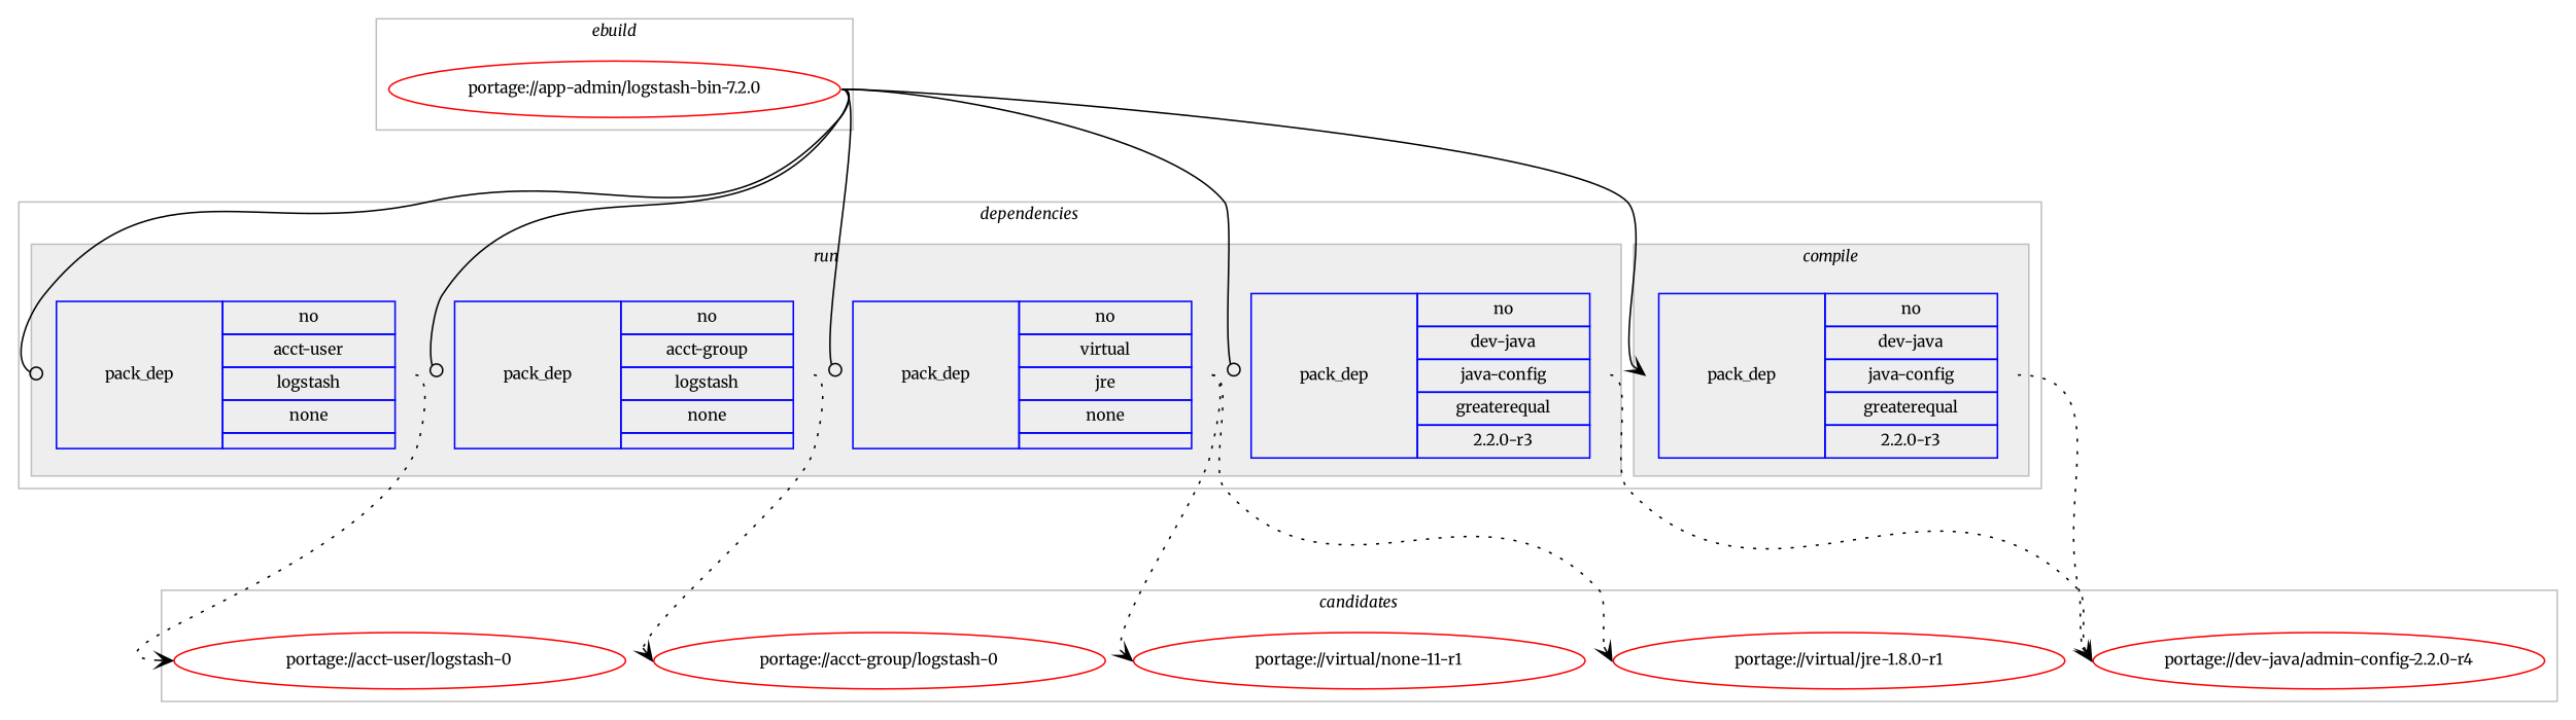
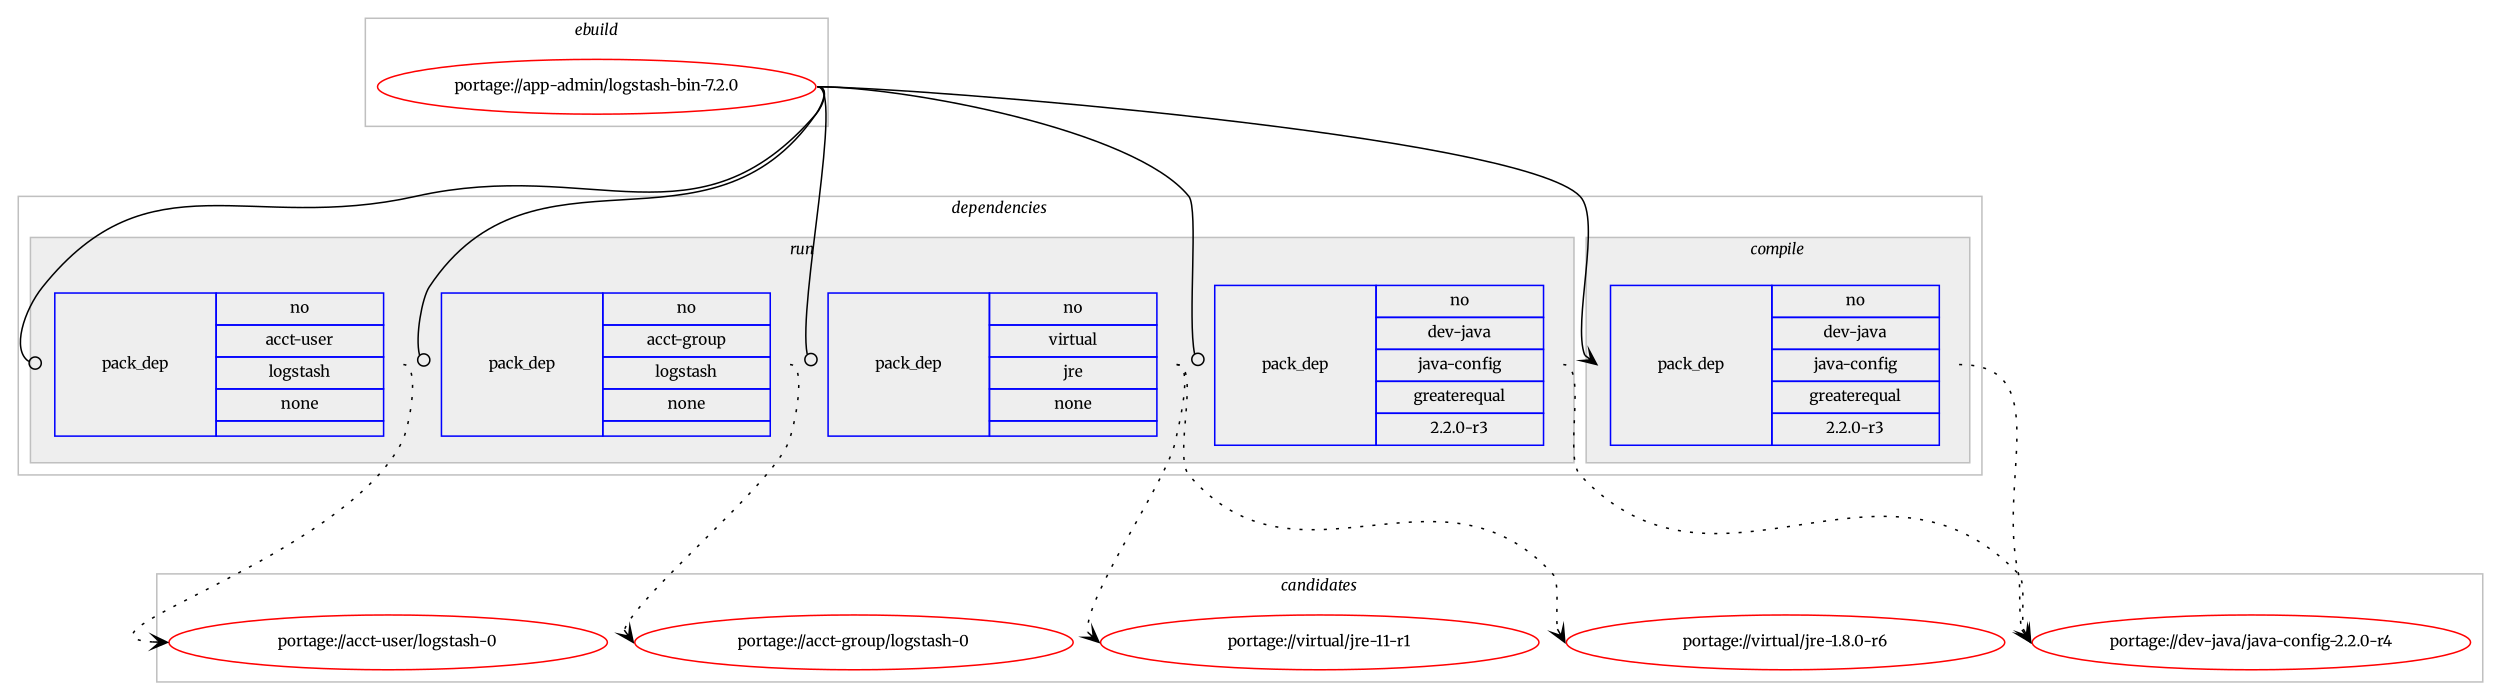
  digraph {
    compound=true
    concentrate=true
    fontname=Merriweather
    fontsize=10
    newrank=true
    rankdir=TB
    ranksep=1.5
    node [color=red fontname=Merriweather fontsize=10]
    edge [arrowhead=vee fontname=Merriweather headport=w style=dotted tailport=e weight=100]
    n1 [label="portage://app-admin/logstash-bin-7.2.0" width=4]
    n2 [color=blue label=<<TABLE BORDER="0" CELLBORDER="1" CELLSPACING="0" CELLPADDING="4" WIDTH="220"><TR><TD ROWSPAN="6" CELLPADDING="30">pack_dep</TD></TR><TR><TD WIDTH="110">no</TD></TR><TR><TD>dev-java</TD></TR><TR><TD>java-config</TD></TR><TR><TD>greaterequal</TD></TR><TR><TD>2.2.0-r3</TD></TR></TABLE>> shape=none]
    n3 [color=blue label=<<TABLE BORDER="0" CELLBORDER="1" CELLSPACING="0" CELLPADDING="4" WIDTH="220"><TR><TD ROWSPAN="6" CELLPADDING="30">pack_dep</TD></TR><TR><TD WIDTH="110">no</TD></TR><TR><TD>acct-group</TD></TR><TR><TD>logstash</TD></TR><TR><TD>none</TD></TR><TR><TD></TD></TR></TABLE>> shape=none]
    n4 [color=blue label=<<TABLE BORDER="0" CELLBORDER="1" CELLSPACING="0" CELLPADDING="4" WIDTH="220"><TR><TD ROWSPAN="6" CELLPADDING="30">pack_dep</TD></TR><TR><TD WIDTH="110">no</TD></TR><TR><TD>acct-user</TD></TR><TR><TD>logstash</TD></TR><TR><TD>none</TD></TR><TR><TD></TD></TR></TABLE>> shape=none]
    n5 [color=blue label=<<TABLE BORDER="0" CELLBORDER="1" CELLSPACING="0" CELLPADDING="4" WIDTH="220"><TR><TD ROWSPAN="6" CELLPADDING="30">pack_dep</TD></TR><TR><TD WIDTH="110">no</TD></TR><TR><TD>dev-java</TD></TR><TR><TD>java-config</TD></TR><TR><TD>greaterequal</TD></TR><TR><TD>2.2.0-r3</TD></TR></TABLE>> shape=none]
    n6 [color=blue label=<<TABLE BORDER="0" CELLBORDER="1" CELLSPACING="0" CELLPADDING="4" WIDTH="220"><TR><TD ROWSPAN="6" CELLPADDING="30">pack_dep</TD></TR><TR><TD WIDTH="110">no</TD></TR><TR><TD>virtual</TD></TR><TR><TD>jre</TD></TR><TR><TD>none</TD></TR><TR><TD></TD></TR></TABLE>> shape=none]
-   n7 [label="portage://dev-java/admin-config-2.2.0-r4" width=4]
+   n7 [label="portage://dev-java/java-config-2.2.0-r4" width=4]
    n8 [label="portage://acct-group/logstash-0" width=4]
    n9 [label="portage://acct-user/logstash-0" width=4]
-   n10 [label="portage://virtual/none-11-r1" width=4]
-   n11 [label="portage://virtual/jre-1.8.0-r1" width=4]
+   n10 [label="portage://virtual/jre-11-r1" width=4]
+   n11 [label="portage://virtual/jre-1.8.0-r6" width=4]
    subgraph cluster_1 {
      color=gray
      label=<<i>ebuild</i>>
      n1
    }
    subgraph cluster_2 {
      color=gray
      label=<<i>dependencies</i>>
      subgraph cluster_3 {
        color=gray
        fillcolor="#eeeeee"
        label=<<i>compile</i>>
        style=filled
        subgraph sub_4 {
          color=gray
          fillcolor="#eeeeee"
          label=<<i>compile</i>>
          style=filled
          n2
        }
      }
      subgraph cluster_5 {
        color=gray
        fillcolor="#eeeeee"
        label=<<i>compile and run</i>>
        style=filled
      }
      subgraph cluster_6 {
        color=gray
        fillcolor="#eeeeee"
        label=<<i>run</i>>
        style=filled
        subgraph sub_7 {
          color=gray
          fillcolor="#eeeeee"
          label=<<i>run</i>>
          style=filled
          n3
        }
        subgraph sub_8 {
          color=gray
          fillcolor="#eeeeee"
          label=<<i>run</i>>
          style=filled
          n4
        }
        subgraph sub_9 {
          color=gray
          fillcolor="#eeeeee"
          label=<<i>run</i>>
          style=filled
          n5
        }
        subgraph sub_10 {
          color=gray
          fillcolor="#eeeeee"
          label=<<i>run</i>>
          style=filled
          n6
        }
      }
    }
    subgraph cluster_11 {
      color=gray
      label=<<i>candidates</i>>
      rank=same
      subgraph sub_12 {
        color=black
        label=<<i>candidates</i>>
        nodesep=1
        rank=same
        n7
      }
      subgraph sub_13 {
        color=black
        label=<<i>candidates</i>>
        nodesep=1
        rank=same
        n8
      }
      subgraph sub_14 {
        color=black
        label=<<i>candidates</i>>
        nodesep=1
        rank=same
        n9
      }
      subgraph sub_15 {
        color=black
        label=<<i>candidates</i>>
        nodesep=1
        rank=same
        n7
      }
      subgraph sub_16 {
        color=black
        label=<<i>candidates</i>>
        nodesep=1
        rank=same
        n10
        n11
      }
    }
    n1 -> n2 [style=solid weight=20]
    n1 -> n3 [arrowhead=odot style=solid weight=20]
    n1 -> n4 [arrowhead=odot style=solid weight=20]
    n1 -> n5 [arrowhead=odot style=solid weight=20]
    n1 -> n6 [arrowhead=odot style=solid weight=20]
    n2 -> n7
    n3 -> n8
    n4 -> n9
    n5 -> n7
    n6 -> n10
    n6 -> n11
  }
